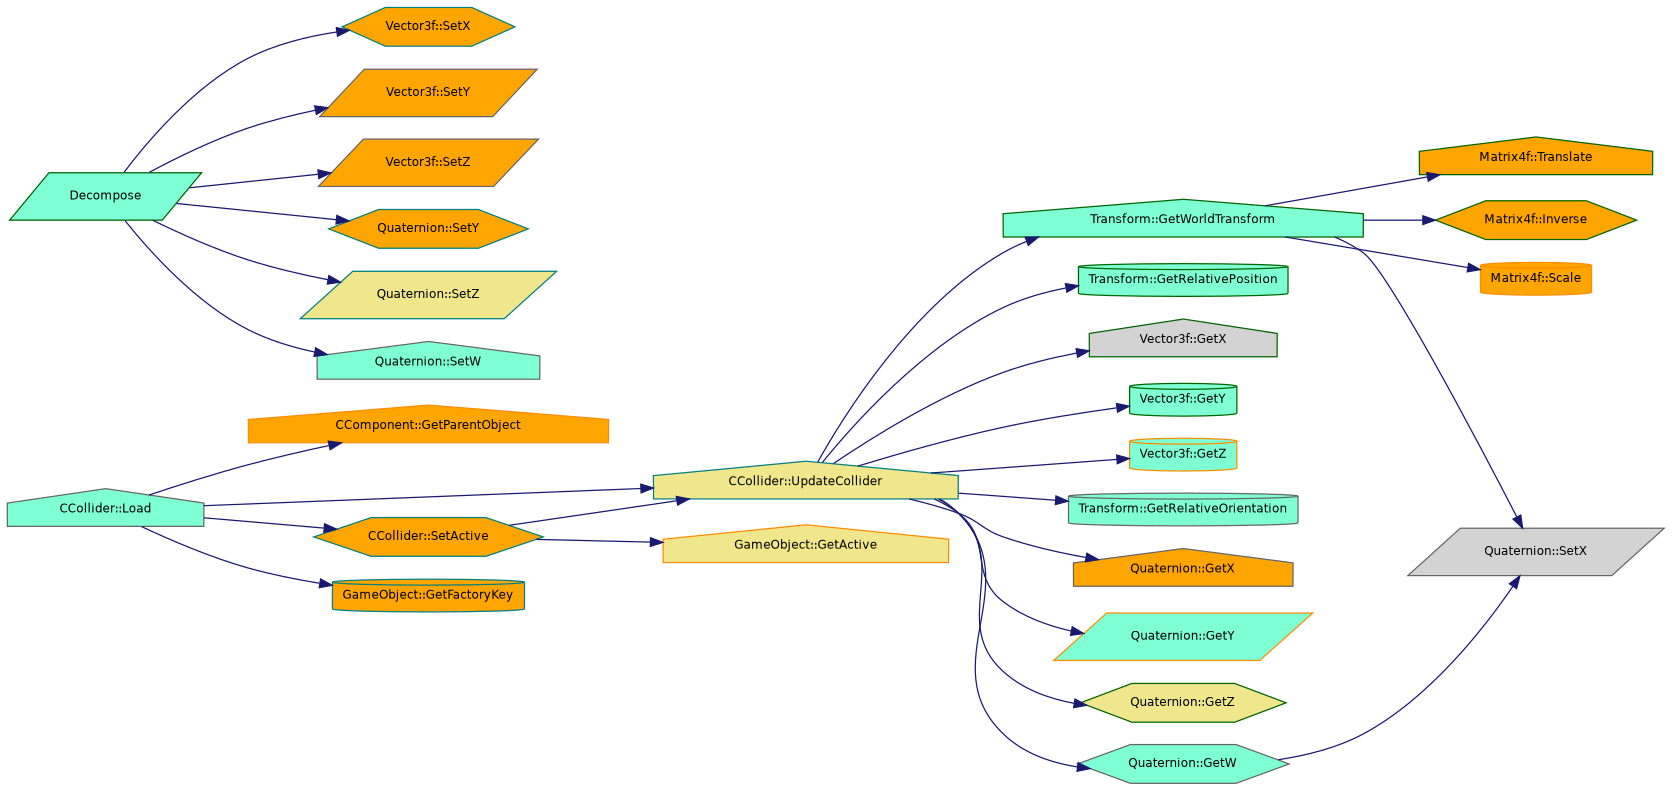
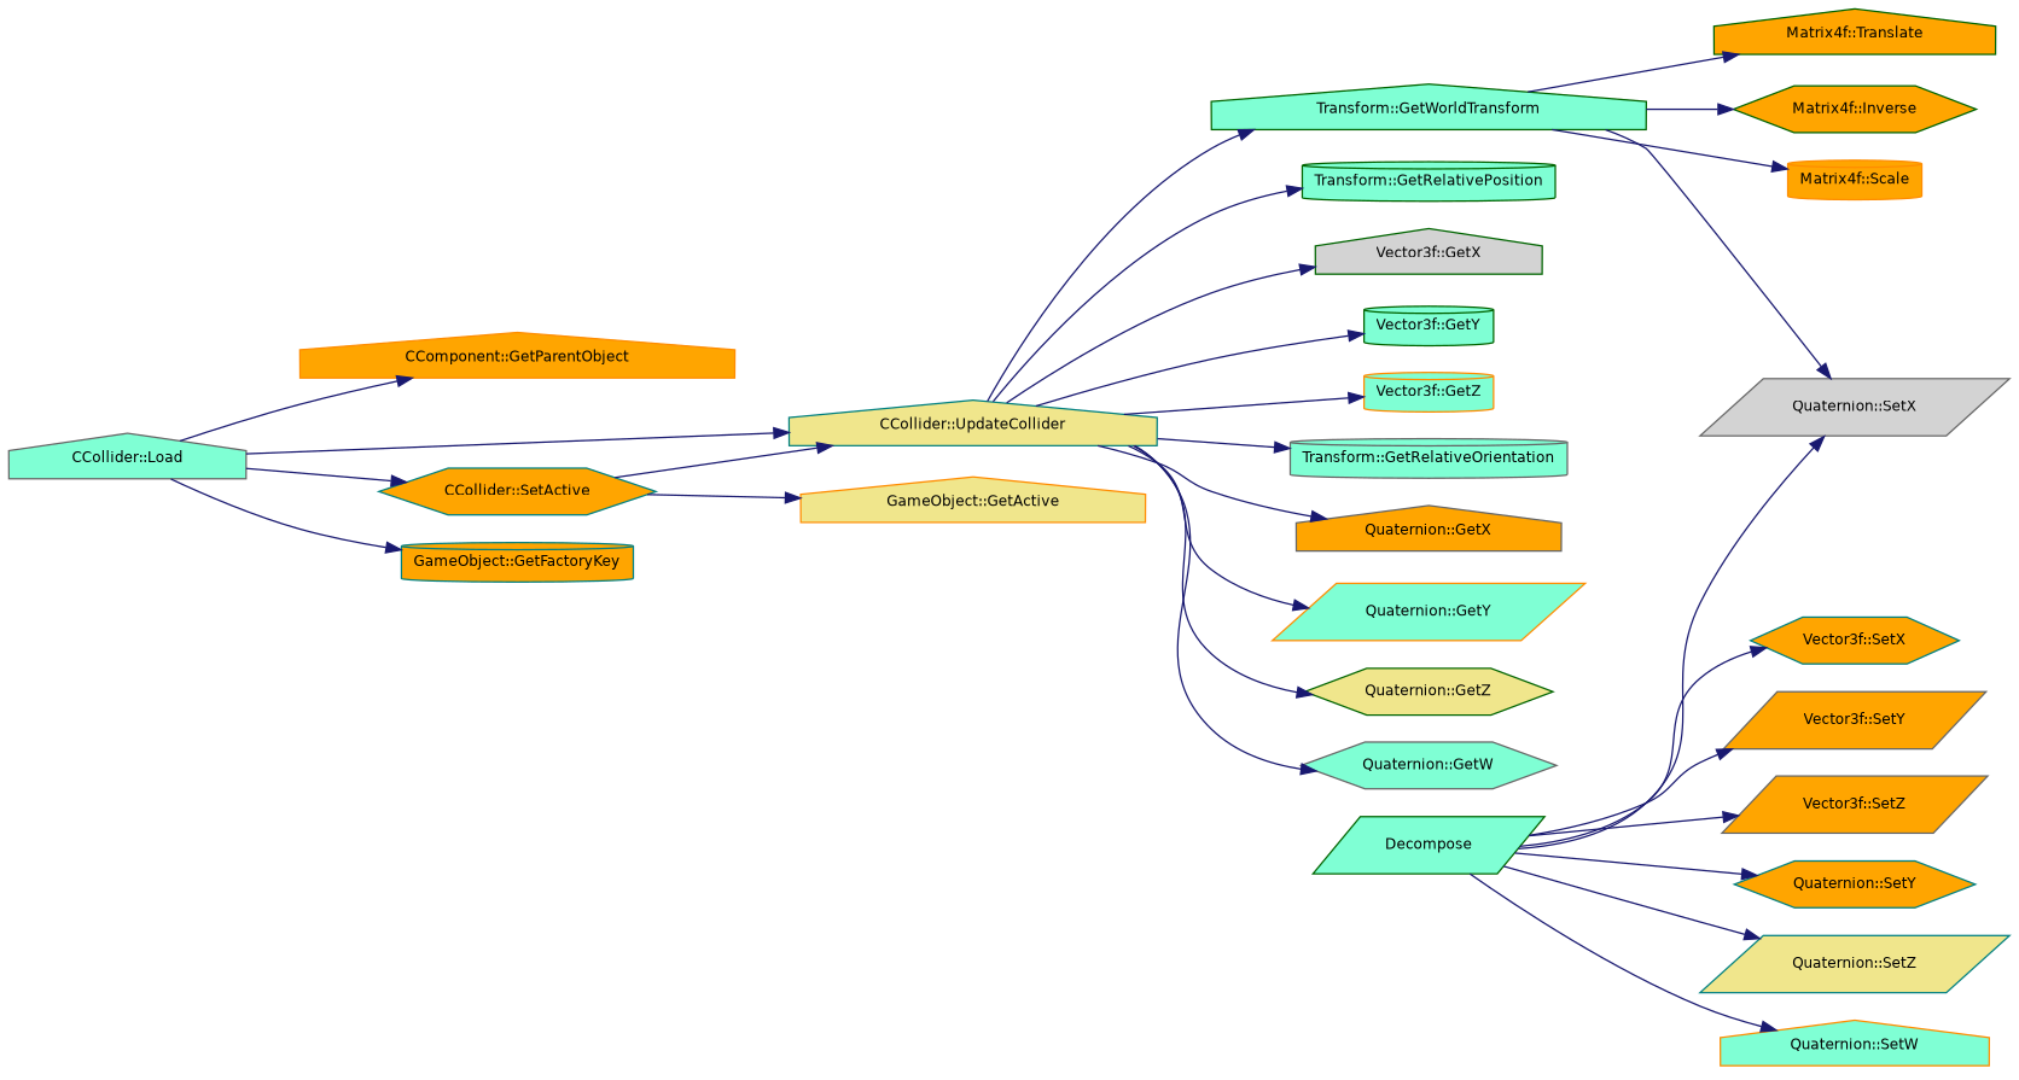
  digraph {
    rankdir=LR
    node [color=gray40 fillcolor=orange fontname=Helvetica fontsize=10 shape=house style=filled]
    edge [color=midnightblue fontname=Helvetica fontsize=10 labelfontname=Helvetica labelfontsize=10 style=solid]
    n1 [fillcolor=aquamarine fontcolor=black height=0.2 label="CCollider::Load" width=0.4]
    n2 [color=darkorange height=0.2 label="CComponent::GetParentObject" width=0.4]
    n3 [color=teal fillcolor=khaki height=0.2 label="CCollider::UpdateCollider" width=0.4]
    n4 [color=teal height=0.2 label="CCollider::SetActive" shape=hexagon width=0.4]
    n5 [color=teal height=0.2 label="GameObject::GetFactoryKey" shape=cylinder width=0.4]
    n6 [color=darkgreen fillcolor=aquamarine height=0.2 label="Transform::GetWorldTransform" width=0.4]
    n7 [color=darkgreen fillcolor=aquamarine height=0.2 label="Transform::GetRelativePosition" shape=cylinder width=0.4]
    n8 [color=darkgreen fillcolor=lightgrey height=0.2 label="Vector3f::GetX" width=0.4]
    n9 [color=darkgreen fillcolor=aquamarine height=0.2 label="Vector3f::GetY" shape=cylinder width=0.4]
    n10 [color=darkorange fillcolor=aquamarine height=0.2 label="Vector3f::GetZ" shape=cylinder width=0.4]
    n11 [fillcolor=aquamarine height=0.2 label="Transform::GetRelativeOrientation" shape=cylinder width=0.4]
    n12 [height=0.2 label="Quaternion::GetX" width=0.4]
    n13 [color=darkorange fillcolor=aquamarine height=0.2 label="Quaternion::GetY" shape=parallelogram width=0.4]
    n14 [color=darkgreen fillcolor=khaki height=0.2 label="Quaternion::GetZ" shape=hexagon width=0.4]
    n15 [fillcolor=aquamarine height=0.2 label="Quaternion::GetW" shape=hexagon width=0.4]
    n16 [color=darkorange fillcolor=khaki height=0.2 label="GameObject::GetActive" width=0.4]
    n17 [color=darkgreen height=0.2 label="Matrix4f::Translate" width=0.4]
    n18 [color=darkgreen height=0.2 label="Matrix4f::Inverse" shape=hexagon width=0.4]
    n19 [color=darkorange height=0.2 label="Matrix4f::Scale" shape=cylinder width=0.4]
    n20 [fillcolor=lightgrey height=0.2 label="Quaternion::SetX" shape=parallelogram width=0.4]
    n21 [color=darkgreen fillcolor=aquamarine height=0.2 label=Decompose shape=parallelogram width=0.4]
    n22 [color=teal height=0.2 label="Vector3f::SetX" shape=hexagon width=0.4]
    n23 [height=0.2 label="Vector3f::SetY" shape=parallelogram width=0.4]
    n24 [height=0.2 label="Vector3f::SetZ" shape=parallelogram width=0.4]
    n25 [color=teal height=0.2 label="Quaternion::SetY" shape=hexagon width=0.4]
    n26 [color=teal fillcolor=khaki height=0.2 label="Quaternion::SetZ" shape=parallelogram width=0.4]
-   n27 [fillcolor=aquamarine height=0.2 label="Quaternion::SetW" width=0.4]
+   n27 [color=darkorange fillcolor=aquamarine height=0.2 label="Quaternion::SetW" width=0.4]
    n1 -> n2
    n1 -> n3
    n1 -> n4
    n1 -> n5
    n3 -> n6
    n3 -> n7
    n3 -> n8
    n3 -> n9
    n3 -> n10
    n3 -> n11
    n3 -> n12
    n3 -> n13
    n3 -> n14
    n3 -> n15
    n4 -> n3
    n4 -> n16
    n6 -> n17
    n6 -> n18
    n6 -> n19
    n6 -> n20
-   n15 -> n20
+   n21 -> n20
    n21 -> n22
    n21 -> n23
    n21 -> n24
    n21 -> n25
    n21 -> n26
    n21 -> n27
  }
